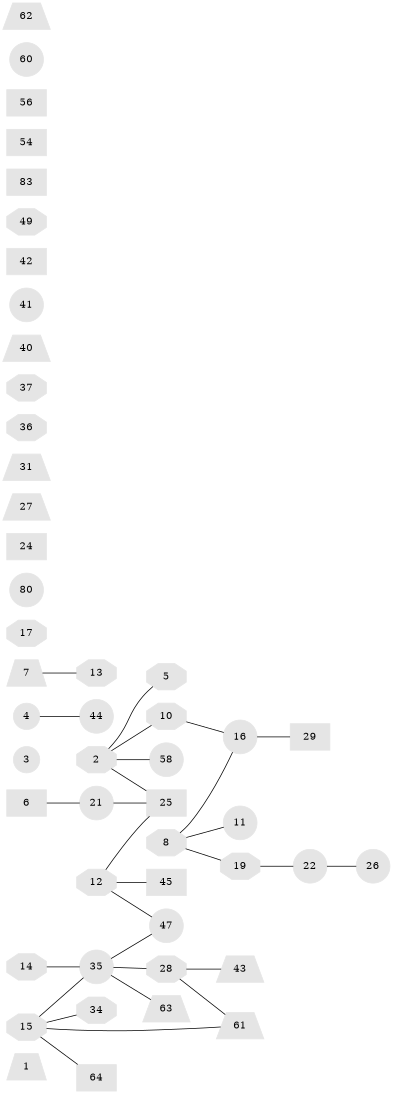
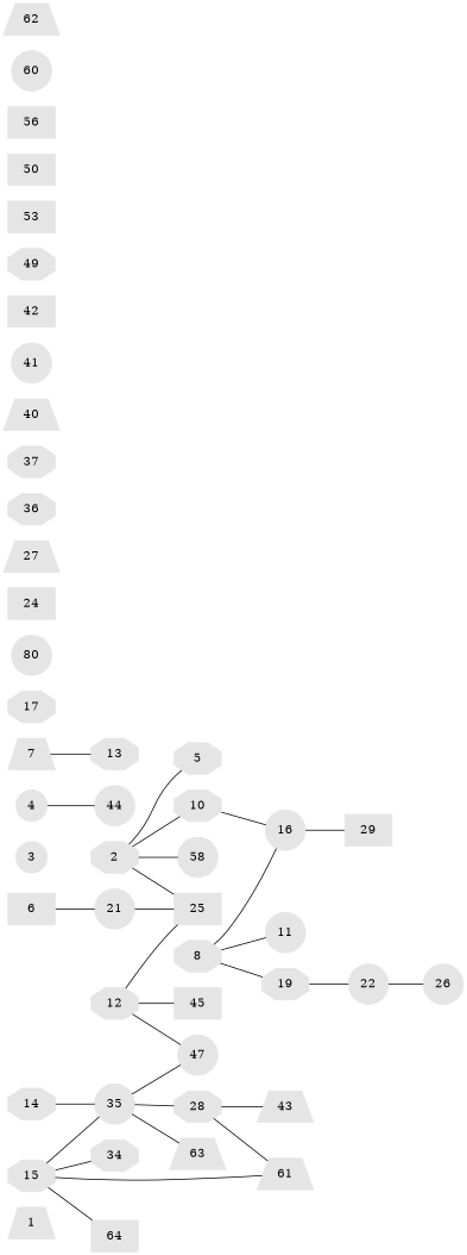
  graph {
    rankdir=LR
    node [color=gray90 shape=octagon style=filled]
    1 [shape=trapezium]
    2 [super="+9"]
    5 [super="+46"]
    10
    25 [shape=box super="+50"]
    58 [shape=circle]
    16 [shape=circle super="+48"]
    3 [shape=circle super="+23"]
    4 [shape=circle]
    44 [shape=circle]
    21 [shape=circle super="+30"]
    6 [shape=box]
    7 [shape=trapezium super="+18"]
    13
    11 [shape=circle super="+39"]
    8
    19 [super="+38"]
    29 [shape=box]
    22 [shape=circle super="+33"]
    12 [super="+32"]
    45 [shape=box]
    47 [shape=circle super="+59"]
    35 [shape=circle super="+57"]
    28 [super="+55"]
    63 [shape=trapezium]
    14
    15 [super="+52"]
    34
    61 [shape=trapezium]
    64 [shape=box]
    17
    26 [shape=circle]
    n33 [label=80 shape=circle]
    43 [shape=trapezium]
    24 [shape=box]
    27 [shape=trapezium]
-   31 [shape=trapezium]
    36
    37
    40 [shape=trapezium]
    41 [shape=circle]
    42 [shape=box]
    49 [super="+51"]
-   53 [shape=box label=83]
-   54 [shape=box]
+   53 [shape=box]
+   54 [shape=box label=50]
    56 [shape=box]
    60 [shape=circle]
    62 [shape=trapezium]
    2 -- 5
    2 -- 10
    2 -- 25
    2 -- 58 [weight=2]
    10 -- 16
    16 -- 29
    4 -- 44
    21 -- 25
    6 -- 21
    7 -- 13
    8 -- 16
    8 -- 11
    8 -- 19
    19 -- 22
    22 -- 26
    12 -- 25
    12 -- 45
    12 -- 47
    35 -- 47
    35 -- 28
    35 -- 63
    28 -- 61
    28 -- 43
    14 -- 35
    15 -- 35
    15 -- 34
    15 -- 61
    15 -- 64
  }
